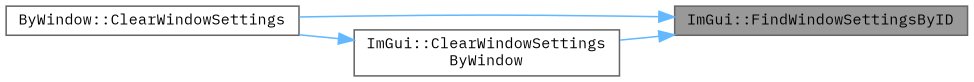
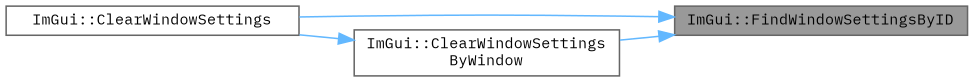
  digraph {
    fontname="IBM Plex Mono"
    rankdir=RL
    node [color=grey40 fillcolor=white fontname="IBM Plex Mono" fontsize=10 shape=box style=filled]
    edge [color=steelblue1 dir=back fontname="IBM Plex Mono" fontsize=10 labelfontname=Helvetica labelfontsize=10 style=solid]
    n1 [color=gray40 fillcolor=grey60 fontcolor=black height=0.2 label="ImGui::FindWindowSettingsByID" width=0.4]
-   n2 [height=0.2 label="ByWindow::ClearWindowSettings" width=0.4]
+   n2 [height=0.2 label="ImGui::ClearWindowSettings" width=0.4]
    n3 [height=0.2 label="ImGui::ClearWindowSettings\lByWindow" width=0.4]
    n1 -> n2
    n1 -> n3
    n3 -> n2
  }
